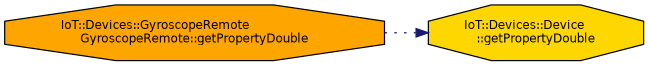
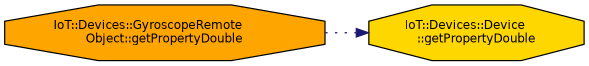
  digraph {
    rankdir=LR
    node [color=black fontname=Helvetica fontsize=10 shape=octagon style=filled]
-   n1 [fillcolor=orange fontcolor=black height=0.2 label="IoT::Devices::GyroscopeRemote\lGyroscopeRemote::getPropertyDouble" width=0.4]
+   n1 [fillcolor=orange fontcolor=black height=0.2 label="IoT::Devices::GyroscopeRemote\lObject::getPropertyDouble" width=0.4]
    n2 [fillcolor=gold height=0.2 label="IoT::Devices::Device\l::getPropertyDouble" width=0.4]
    n1 -> n2 [color=midnightblue fontname=Helvetica fontsize=10 labelfontname=Helvetica labelfontsize=10 style=dotted]
  }
